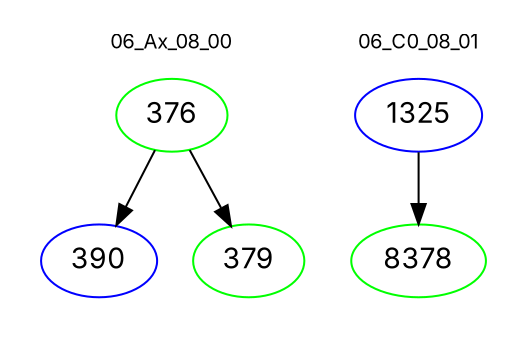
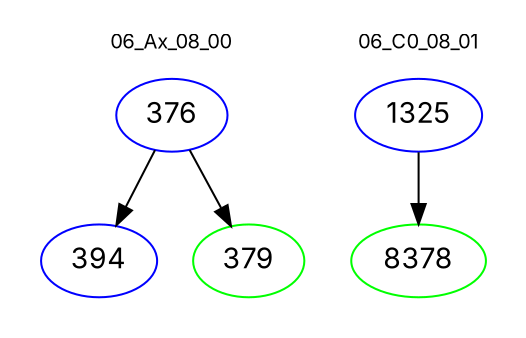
  digraph {
    fontname=Inter
    node [color=blue fontname=Inter]
    edge [color=black fontname=Inter]
-   n1 [color=green label=376]
-   n2 [label=390]
+   n1 [label=376]
+   n2 [label=394]
    n3 [color=green label=379]
    n4 [label=1325]
    n5 [color=green label=8378]
    subgraph cluster_1 {
      color=white
      fontsize=10
      label="06_Ax_08_00"
      n1
      n2
      n3
    }
    subgraph cluster_2 {
      color=white
      fontsize=10
      label="06_C0_08_01"
      n4
      n5
    }
    n1 -> n2
    n1 -> n3
    n4 -> n5
  }
